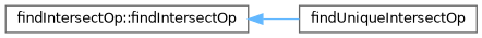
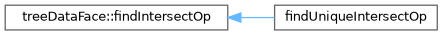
  digraph {
    rankdir=LR
    node [color=grey40 fillcolor=white fontname=Helvetica fontsize=10 shape=box style=filled]
-   n1 [height=0.2 label="findIntersectOp::findIntersectOp" width=0.4]
+   n1 [height=0.2 label="treeDataFace::findIntersectOp" width=0.4]
    n2 [height=0.2 label=findUniqueIntersectOp width=0.4]
    n1 -> n2 [color=steelblue1 dir=back fontname=Helvetica fontsize=10 labelfontname=Helvetica labelfontsize=10 style=solid]
  }
